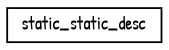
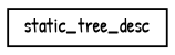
  digraph {
    rankdir=LR
    fontname="Patrick Hand"
-   n1 [color=black fillcolor=white fontname="Patrick Hand" fontsize=10 height=0.2 label=static_static_desc shape=record style=filled width=0.4]
+   n1 [color=black fillcolor=white fontname="Patrick Hand" fontsize=10 height=0.2 label=static_tree_desc shape=record style=filled width=0.4]
  }
